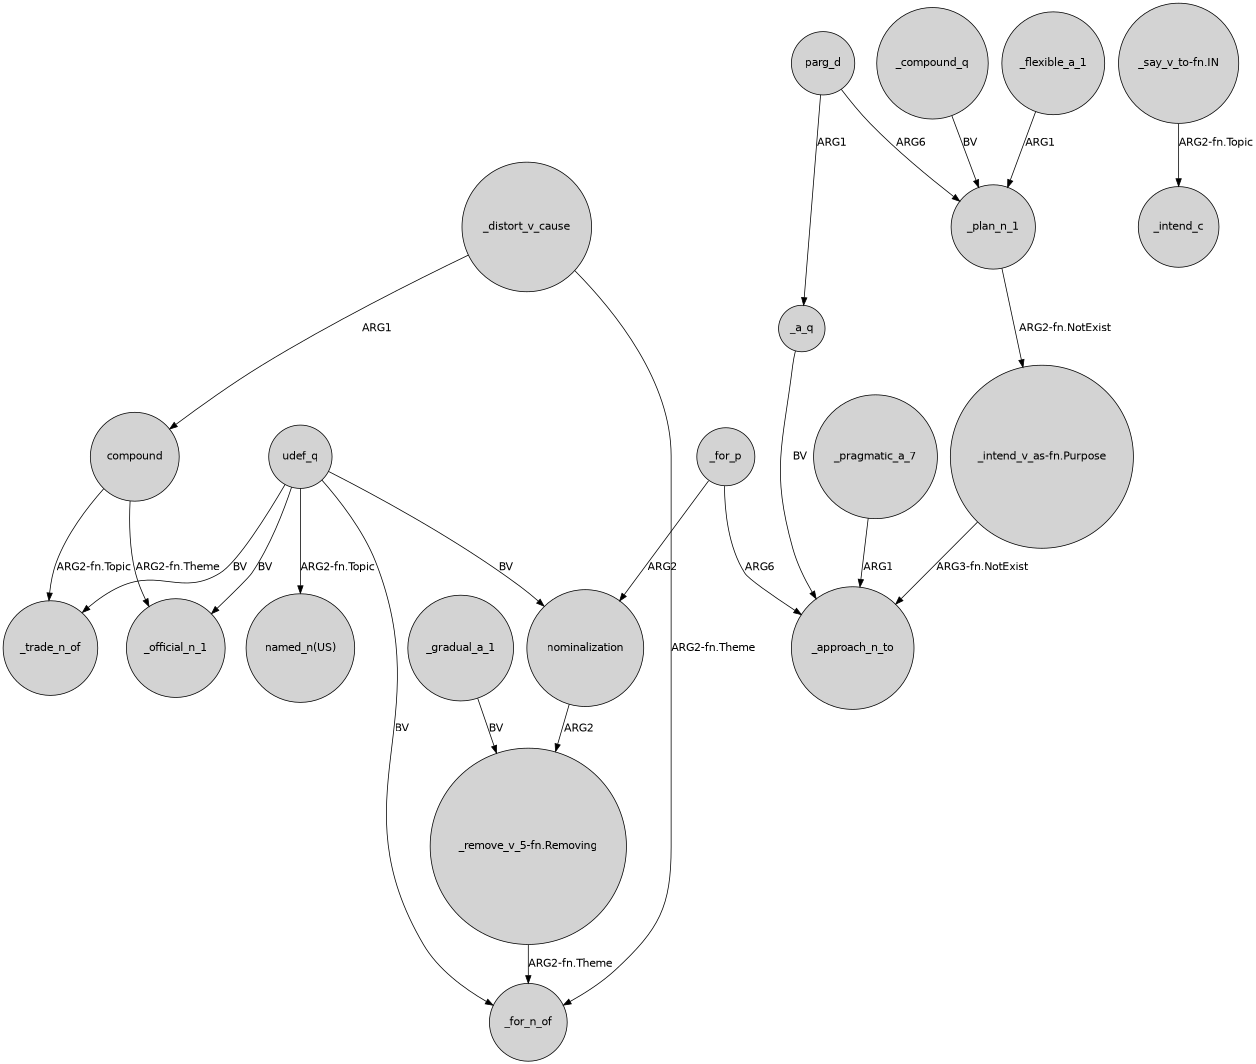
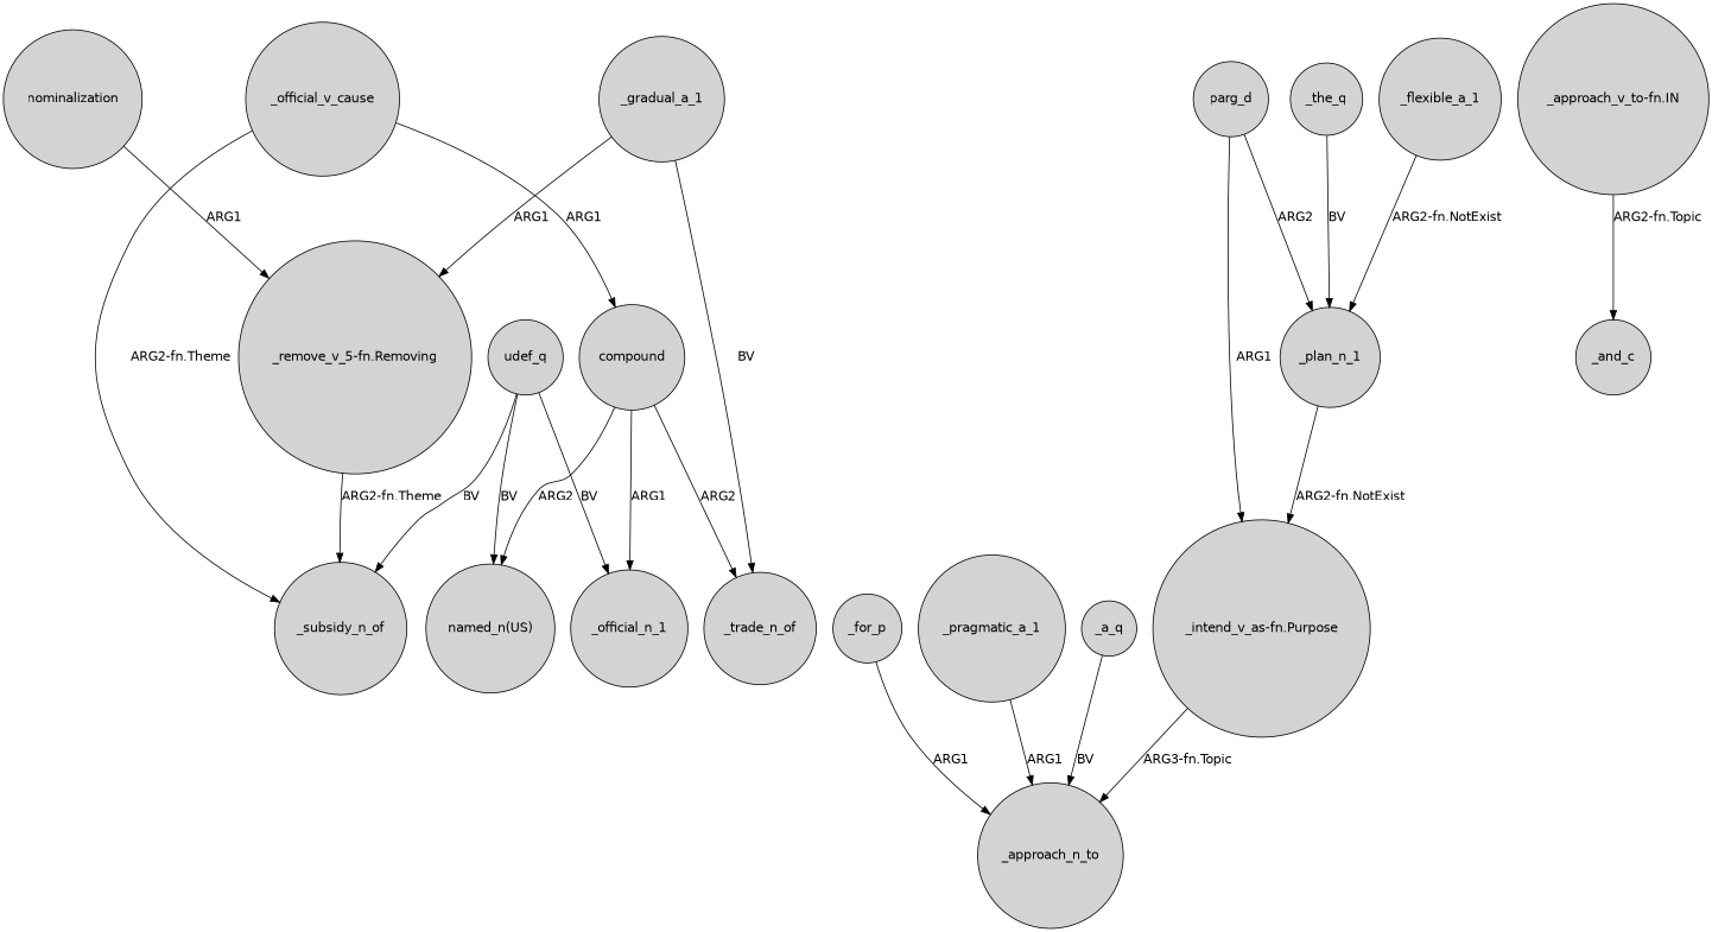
  digraph {
    fontname="DejaVu Sans"
    node [fontname="DejaVu Sans" shape=circle style=filled]
    edge [fontname="DejaVu Sans"]
    udef_q
    _trade_n_of
    "named_n(US)"
-   _subsidy_n_of [label=_for_n_of]
+   _subsidy_n_of
    _official_n_1
    nominalization
    n7 [label="_remove_v_5-fn.Removing"]
    "_intend_v_as-fn.Purpose"
    _approach_n_to
    _plan_n_1
-   "_say_v_to-fn.IN"
-   _and_c [label=_intend_c]
+   "_say_v_to-fn.IN" [label="_approach_v_to-fn.IN"]
+   _and_c
    parg_d
-   _the_q [label=_compound_q]
+   _the_q
    _for_p
-   _pragmatic_a_1 [label=_pragmatic_a_7]
+   _pragmatic_a_1
    _flexible_a_1
    compound
-   _distort_v_cause
+   _distort_v_cause [label=_official_v_cause]
    _a_q
    _gradual_a_1
-   udef_q -> _trade_n_of [label=BV]
-   udef_q -> "named_n(US)" [label="ARG2-fn.Topic"]
+   _gradual_a_1 -> _trade_n_of [label=BV]
+   udef_q -> "named_n(US)" [label=BV]
    udef_q -> _subsidy_n_of [label=BV]
    udef_q -> _official_n_1 [label=BV]
-   udef_q -> nominalization [label=BV]
-   nominalization -> n7 [label=ARG2]
+   nominalization -> n7 [label=ARG1]
    n7 -> _subsidy_n_of [label="ARG2-fn.Theme"]
-   "_intend_v_as-fn.Purpose" -> _approach_n_to [label="ARG3-fn.NotExist"]
+   "_intend_v_as-fn.Purpose" -> _approach_n_to [label="ARG3-fn.Topic"]
    _plan_n_1 -> "_intend_v_as-fn.Purpose" [label="ARG2-fn.NotExist"]
    "_say_v_to-fn.IN" -> _and_c [label="ARG2-fn.Topic"]
-   parg_d -> _a_q [label=ARG1]
-   parg_d -> _plan_n_1 [label=ARG6]
+   parg_d -> "_intend_v_as-fn.Purpose" [label=ARG1]
+   parg_d -> _plan_n_1 [label=ARG2]
    _the_q -> _plan_n_1 [label=BV]
-   _for_p -> nominalization [label=ARG2]
-   _for_p -> _approach_n_to [label=ARG6]
+   _for_p -> _approach_n_to [label=ARG1]
    _pragmatic_a_1 -> _approach_n_to [label=ARG1]
-   _flexible_a_1 -> _plan_n_1 [label=ARG1]
-   compound -> _trade_n_of [label="ARG2-fn.Topic"]
-   compound -> _official_n_1 [label="ARG2-fn.Theme"]
+   _flexible_a_1 -> _plan_n_1 [label="ARG2-fn.NotExist"]
+   compound -> _trade_n_of [label=ARG2]
+   compound -> "named_n(US)" [label=ARG2]
+   compound -> _official_n_1 [label=ARG1]
    _distort_v_cause -> _subsidy_n_of [label="ARG2-fn.Theme"]
    _distort_v_cause -> compound [label=ARG1]
    _a_q -> _approach_n_to [label=BV]
-   _gradual_a_1 -> n7 [label=BV]
+   _gradual_a_1 -> n7 [label=ARG1]
  }
